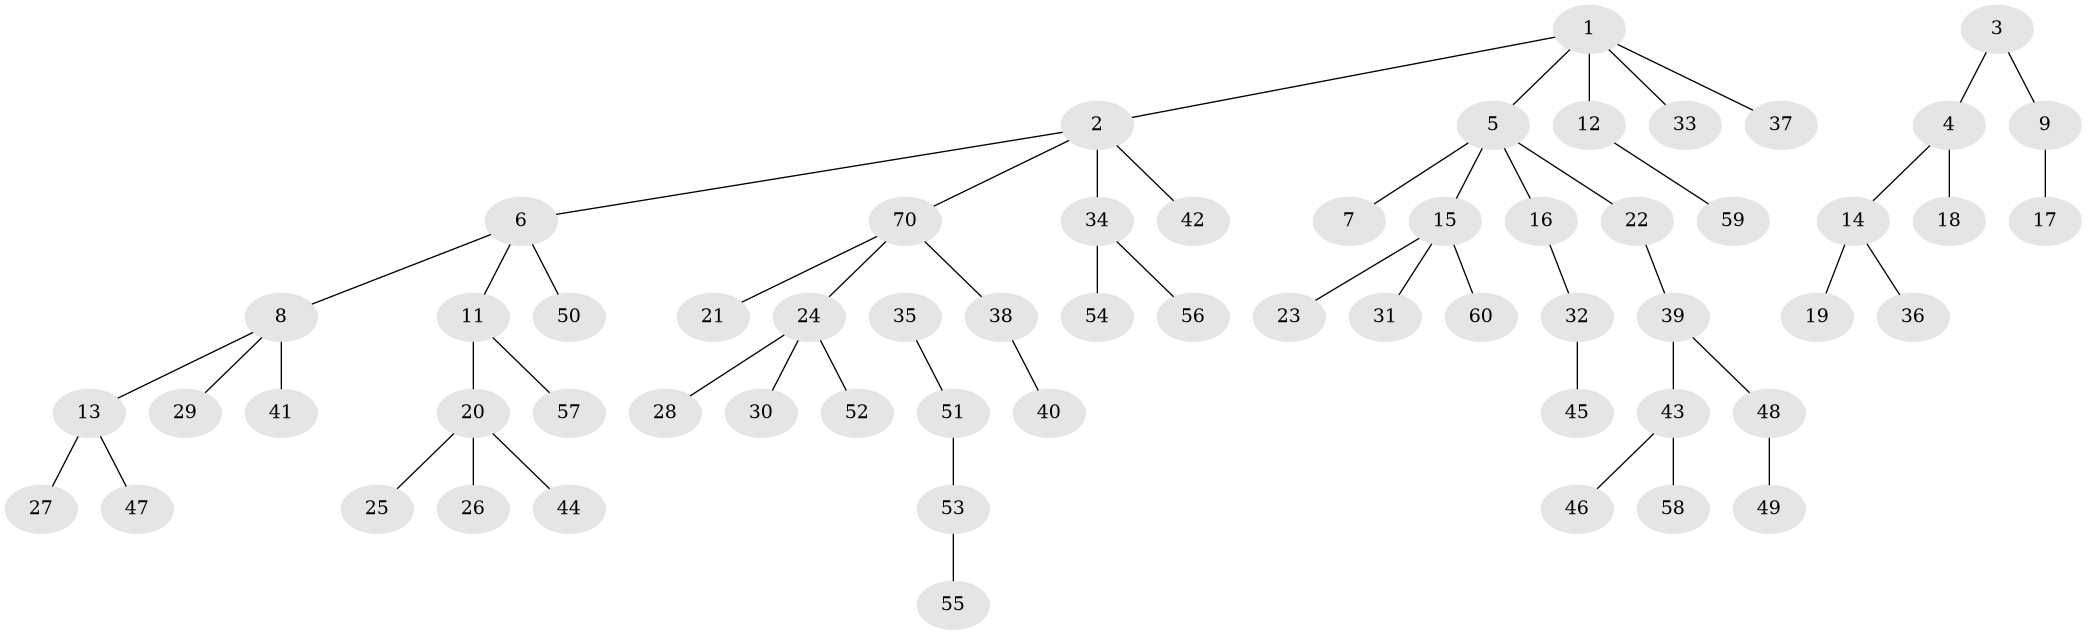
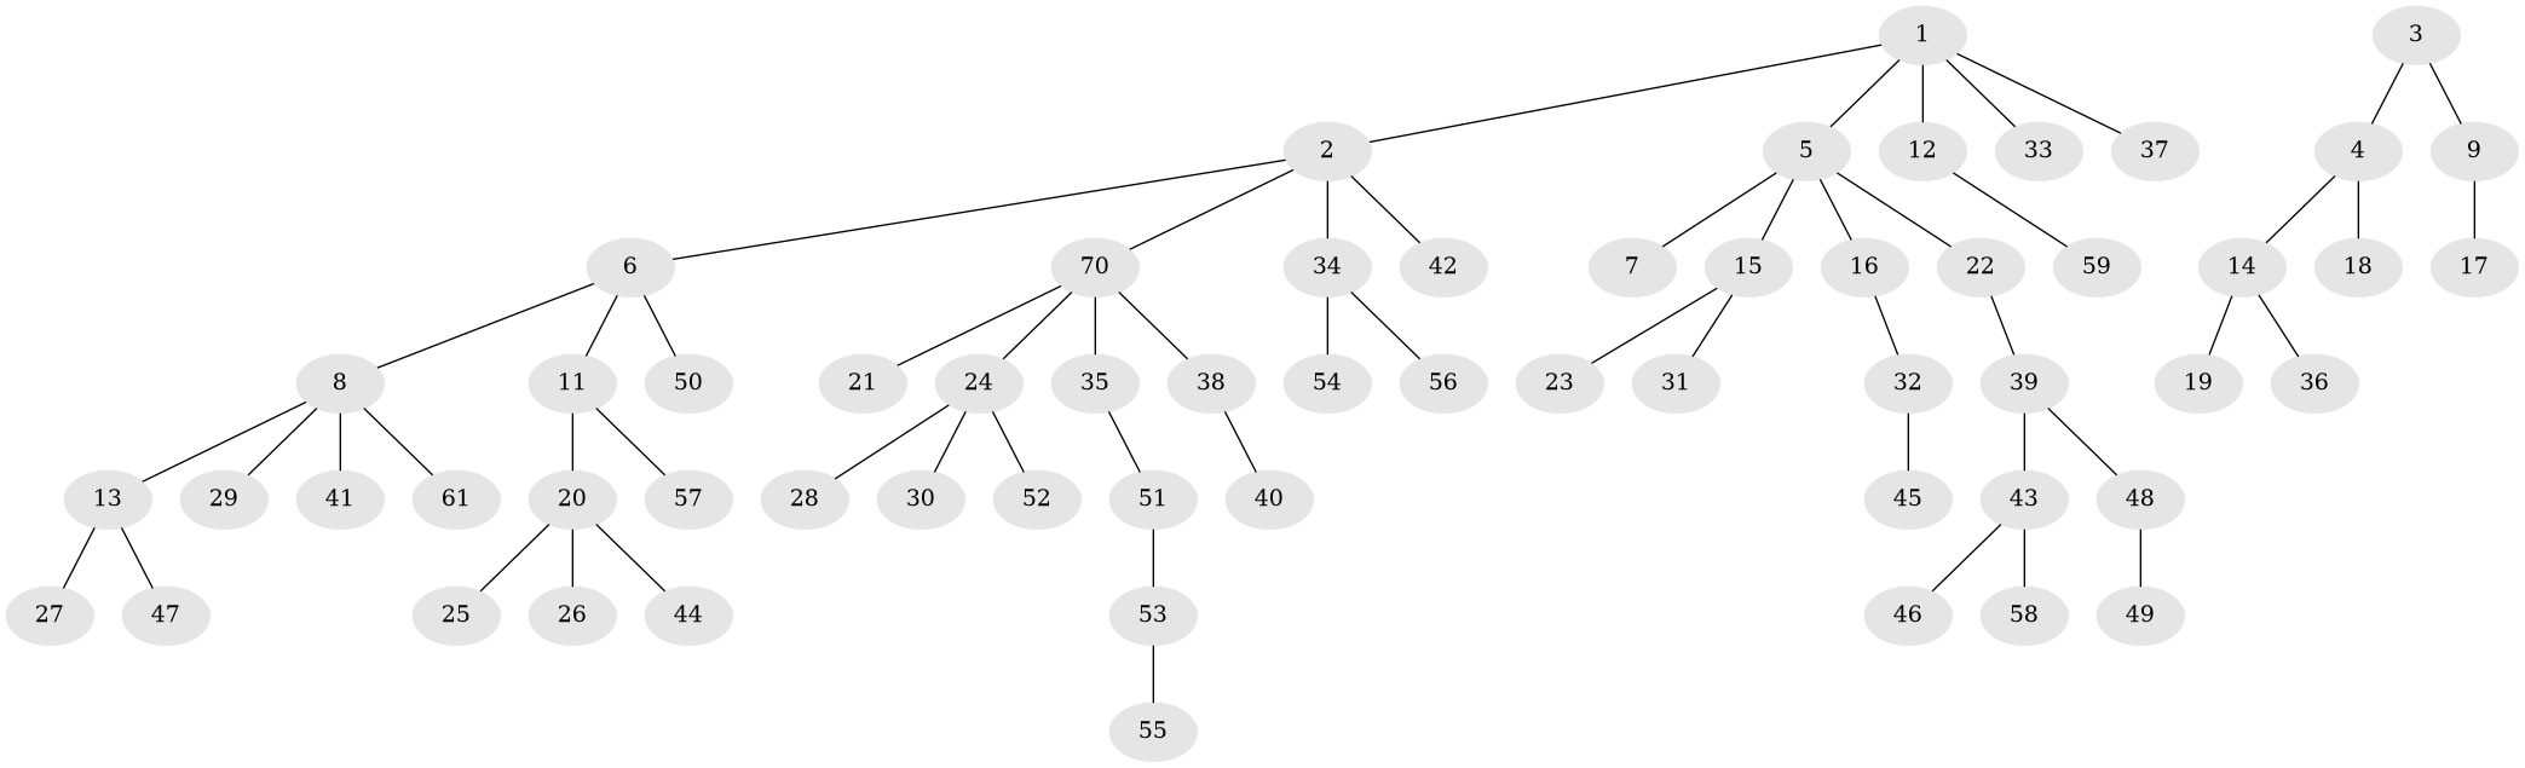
  graph {
    node [color=gray90 style=filled]
    1
    2
    5
    12
    33
    37
    6
    n8 [label=70]
    34
    42
    3
    4
    9
    7
    15
    16
    22
    59
    8
    11
    50
    21
    24
    35
    38
    54
    56
    14
    18
    17
    19
    36
    23
    31
-   60
    32
    39
    13
    29
    41
+   61
    20
    57
    27
    47
    28
    30
    52
    51
    40
    25
    26
    44
    45
    43
    48
    53
    46
    58
    49
    55
    1 -- 2
    1 -- 5
    1 -- 12
    1 -- 33
    1 -- 37
    2 -- 6
    2 -- n8
    2 -- 34
    2 -- 42
    5 -- 7
    5 -- 15
    5 -- 16
    5 -- 22
    12 -- 59
    6 -- 8
    6 -- 11
    6 -- 50
    n8 -- 21
    n8 -- 24
+   n8 -- 35
    n8 -- 38
    34 -- 54
    34 -- 56
    3 -- 4
    3 -- 9
    4 -- 14
    4 -- 18
    9 -- 17
    15 -- 23
    15 -- 31
-   15 -- 60
    16 -- 32
    22 -- 39
    8 -- 13
    8 -- 29
    8 -- 41
+   8 -- 61
    11 -- 20
    11 -- 57
    24 -- 28
    24 -- 30
    24 -- 52
    35 -- 51
    38 -- 40
    14 -- 19
    14 -- 36
    32 -- 45
    39 -- 43
    39 -- 48
    13 -- 27
    13 -- 47
    20 -- 25
    20 -- 26
    20 -- 44
    51 -- 53
    43 -- 46
    43 -- 58
    48 -- 49
    53 -- 55
  }
